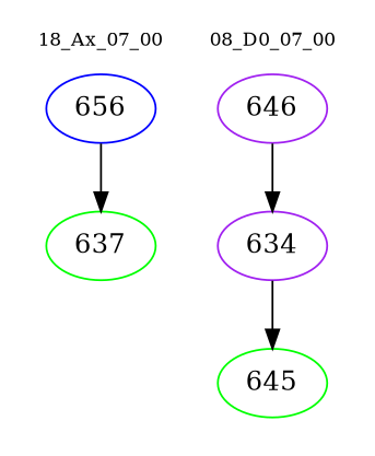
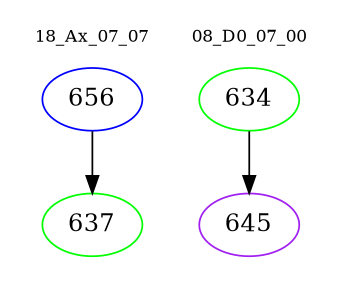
  digraph {
    node [color=green]
    edge [color=black]
    n1 [color=blue label=656]
    n2 [label=637]
-   n3 [color=purple label=646]
-   n4 [color=purple label=634]
-   n5 [label=645]
+   n4 [label=634]
+   n5 [color=purple label=645]
    subgraph cluster_1 {
      color=white
      fontsize=10
-     label="18_Ax_07_00"
+     label="18_Ax_07_07"
      n1
      n2
    }
    subgraph cluster_2 {
      color=white
      fontsize=10
      label="08_D0_07_00"
-     n3
      n4
      n5
    }
    n1 -> n2
-   n3 -> n4
    n4 -> n5
  }
